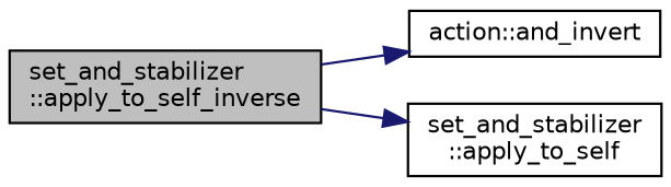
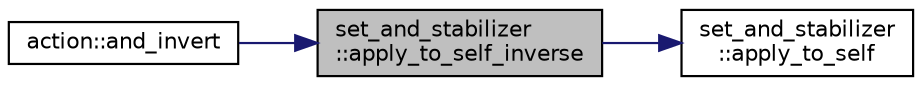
  digraph {
    rankdir=LR
    node [color=black fillcolor=white fontname=Helvetica fontsize=10 shape=record style=filled]
    edge [color=midnightblue fontname=Helvetica fontsize=10 labelfontname=Helvetica labelfontsize=10 style=solid]
    n1 [fillcolor=grey75 fontcolor=black height=0.2 label="set_and_stabilizer\l::apply_to_self_inverse" width=0.4]
    n2 [height=0.2 label="action::and_invert" width=0.4]
    n3 [height=0.2 label="set_and_stabilizer\l::apply_to_self" width=0.4]
-   n1 -> n2
+   n2 -> n1
    n1 -> n3
  }
